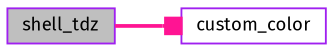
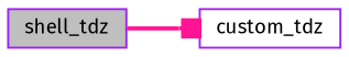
  digraph {
    rankdir=LR
    fontname="Fira Sans"
    node [color=purple fontname="Fira Sans" fontsize=10 shape=record style=filled]
    n1 [fillcolor=grey75 fontcolor=black height=0.2 label=shell_tdz width=0.4]
-   n2 [fillcolor=white height=0.2 label=custom_color width=0.4]
+   n2 [fillcolor=white height=0.2 label=custom_tdz width=0.4]
    n1 -> n2 [color=deeppink fontname="Fira Sans" fontsize=10 labelfontname=Helvetica labelfontsize=10 style=bold arrowhead=box]
  }
